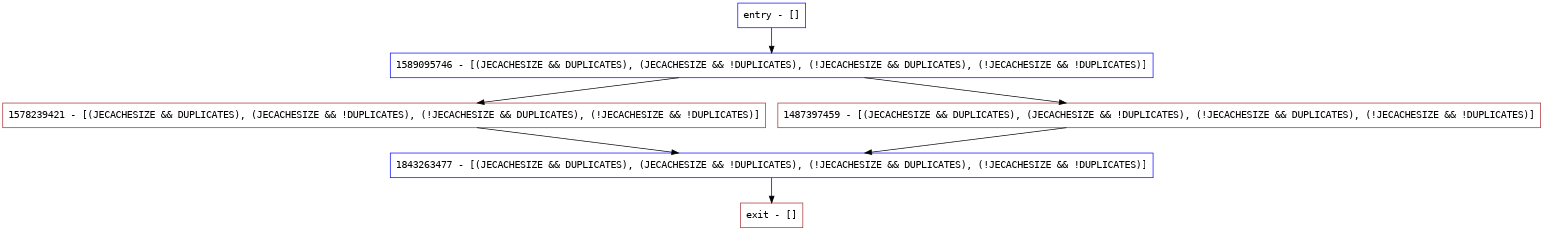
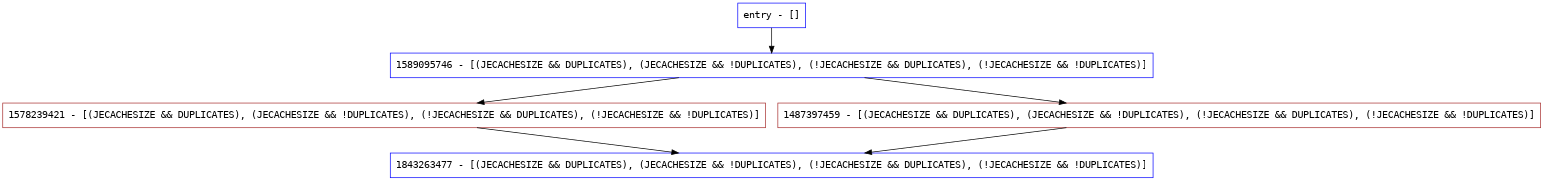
  digraph {
    fontname="DejaVu Sans Mono"
    node [shape=record color=blue fontname="DejaVu Sans Mono"]
    edge [fontname="DejaVu Sans Mono"]
    n1 [label="entry - []"]
    n2 [label="1589095746 - [(JECACHESIZE && DUPLICATES), (JECACHESIZE && !DUPLICATES), (!JECACHESIZE && DUPLICATES), (!JECACHESIZE && !DUPLICATES)]"]
-   n3 [label="exit - []" color=brown]
    n4 [label="1578239421 - [(JECACHESIZE && DUPLICATES), (JECACHESIZE && !DUPLICATES), (!JECACHESIZE && DUPLICATES), (!JECACHESIZE && !DUPLICATES)]" color=brown]
    n5 [label="1487397459 - [(JECACHESIZE && DUPLICATES), (JECACHESIZE && !DUPLICATES), (!JECACHESIZE && DUPLICATES), (!JECACHESIZE && !DUPLICATES)]" color=brown]
    n6 [label="1843263477 - [(JECACHESIZE && DUPLICATES), (JECACHESIZE && !DUPLICATES), (!JECACHESIZE && DUPLICATES), (!JECACHESIZE && !DUPLICATES)]"]
    n1 -> n2
    n2 -> n4
    n2 -> n5
    n4 -> n6
    n5 -> n6
-   n6 -> n3
  }
